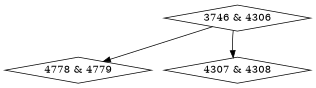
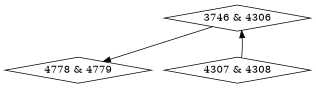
  digraph {
    node [shape=diamond]
    n1 [label="3746 & 4306"]
    n2 [label="4778 & 4779"]
    n3 [label="4307 & 4308"]
    n1 -> n2
-   n1 -> n3
+   n3 -> n1
  }
